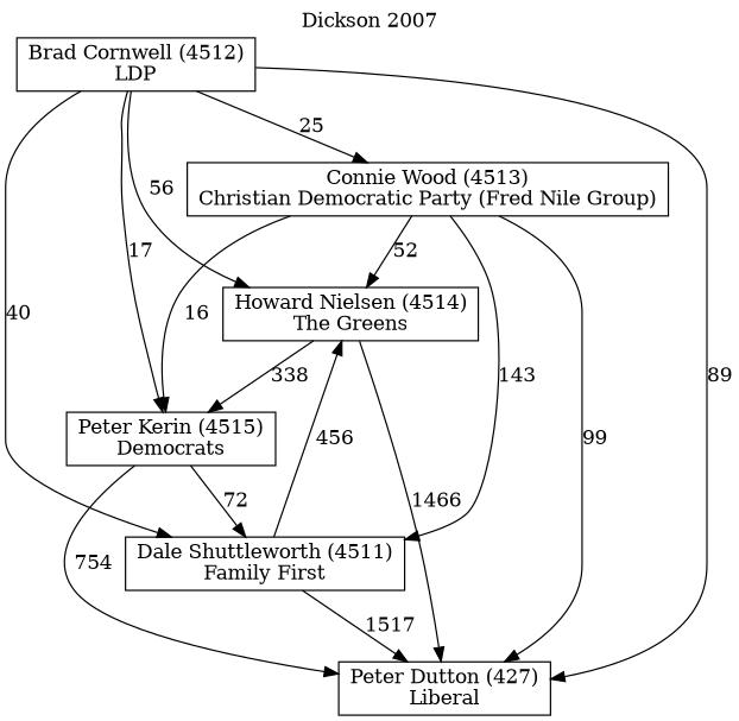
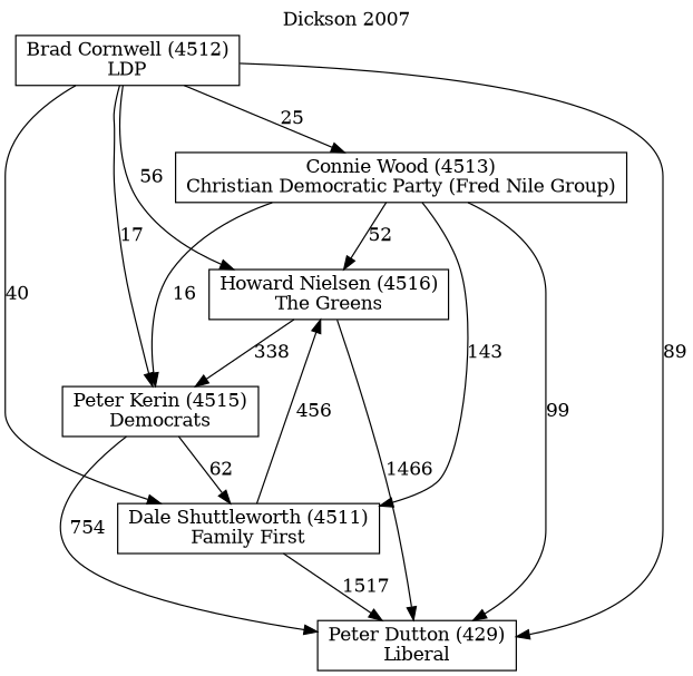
  digraph {
    label="Dickson 2007"
    labelloc=t
    mclimit=10
    node [shape=box]
-   n1 [label="Peter Dutton (427)\nLiberal"]
-   n2 [label="Howard Nielsen (4514)\nThe Greens"]
+   n1 [label="Peter Dutton (429)\nLiberal"]
+   n2 [label="Howard Nielsen (4516)\nThe Greens"]
    n3 [label="Peter Kerin (4515)\nDemocrats"]
    n4 [label="Dale Shuttleworth (4511)\nFamily First"]
    n5 [label="Connie Wood (4513)\nChristian Democratic Party (Fred Nile Group)"]
    n6 [label="Brad Cornwell (4512)\nLDP"]
    n2 -> n1 [label=1466]
    n2 -> n3 [label=338]
    n3 -> n1 [label=754]
-   n3 -> n4 [label=72]
+   n3 -> n4 [label=62]
    n4 -> n1 [label=1517]
    n4 -> n2 [label=456]
    n5 -> n1 [label=99]
    n5 -> n2 [label=52]
    n5 -> n3 [label=16]
    n5 -> n4 [label=143]
    n6 -> n1 [label=89]
    n6 -> n2 [label=56]
    n6 -> n3 [label=17]
    n6 -> n4 [label=40]
    n6 -> n5 [label=25]
  }
